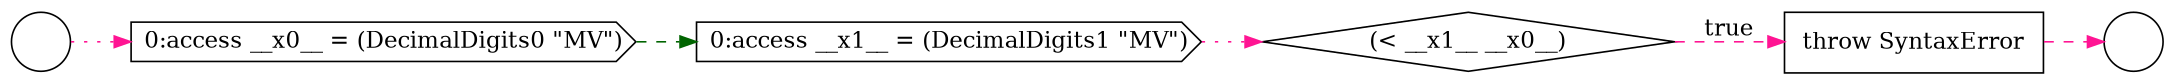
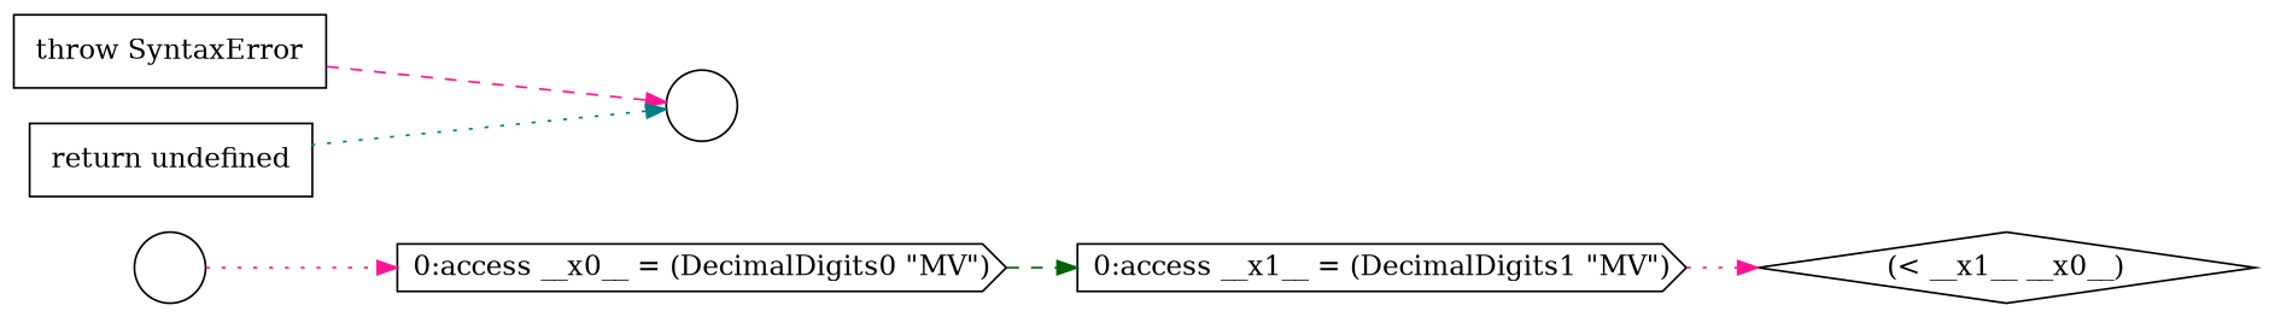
  digraph {
    rankdir=LR
    node [color=black fillcolor=white shape=cds style=filled]
    edge [color=deeppink style=dashed]
    n1 [label=<<font color="black">0:access __x0__ = (DecimalDigits0 &quot;MV&quot;)</font>>]
    n2 [label=<<font color="black">0:access __x1__ = (DecimalDigits1 &quot;MV&quot;)</font>>]
    n3 [label=<<font color="black">(&lt; __x1__ __x0__)</font>> shape=diamond]
    n4 [label=<<font color="black">     <table border="0" cellborder="1" cellspacing="0" cellpadding="10">       <tr><td align="left">throw SyntaxError</td></tr>     </table>   </font>> margin=0 shape=none]
    n5 [label=" " shape=circle]
    n6 [label=" " shape=circle]
+   n7 [label=<<font color="black">     <table border="0" cellborder="1" cellspacing="0" cellpadding="10">       <tr><td align="left">return undefined</td></tr>     </table>   </font>> margin=0 shape=none]
    n1 -> n2 [color=darkgreen]
    n2 -> n3 [style=dotted]
-   n3 -> n4 [label=<<font color="black">true</font>>]
    n4 -> n6
    n5 -> n1 [style=dotted]
+   n7 -> n6 [color=teal style=dotted]
  }
